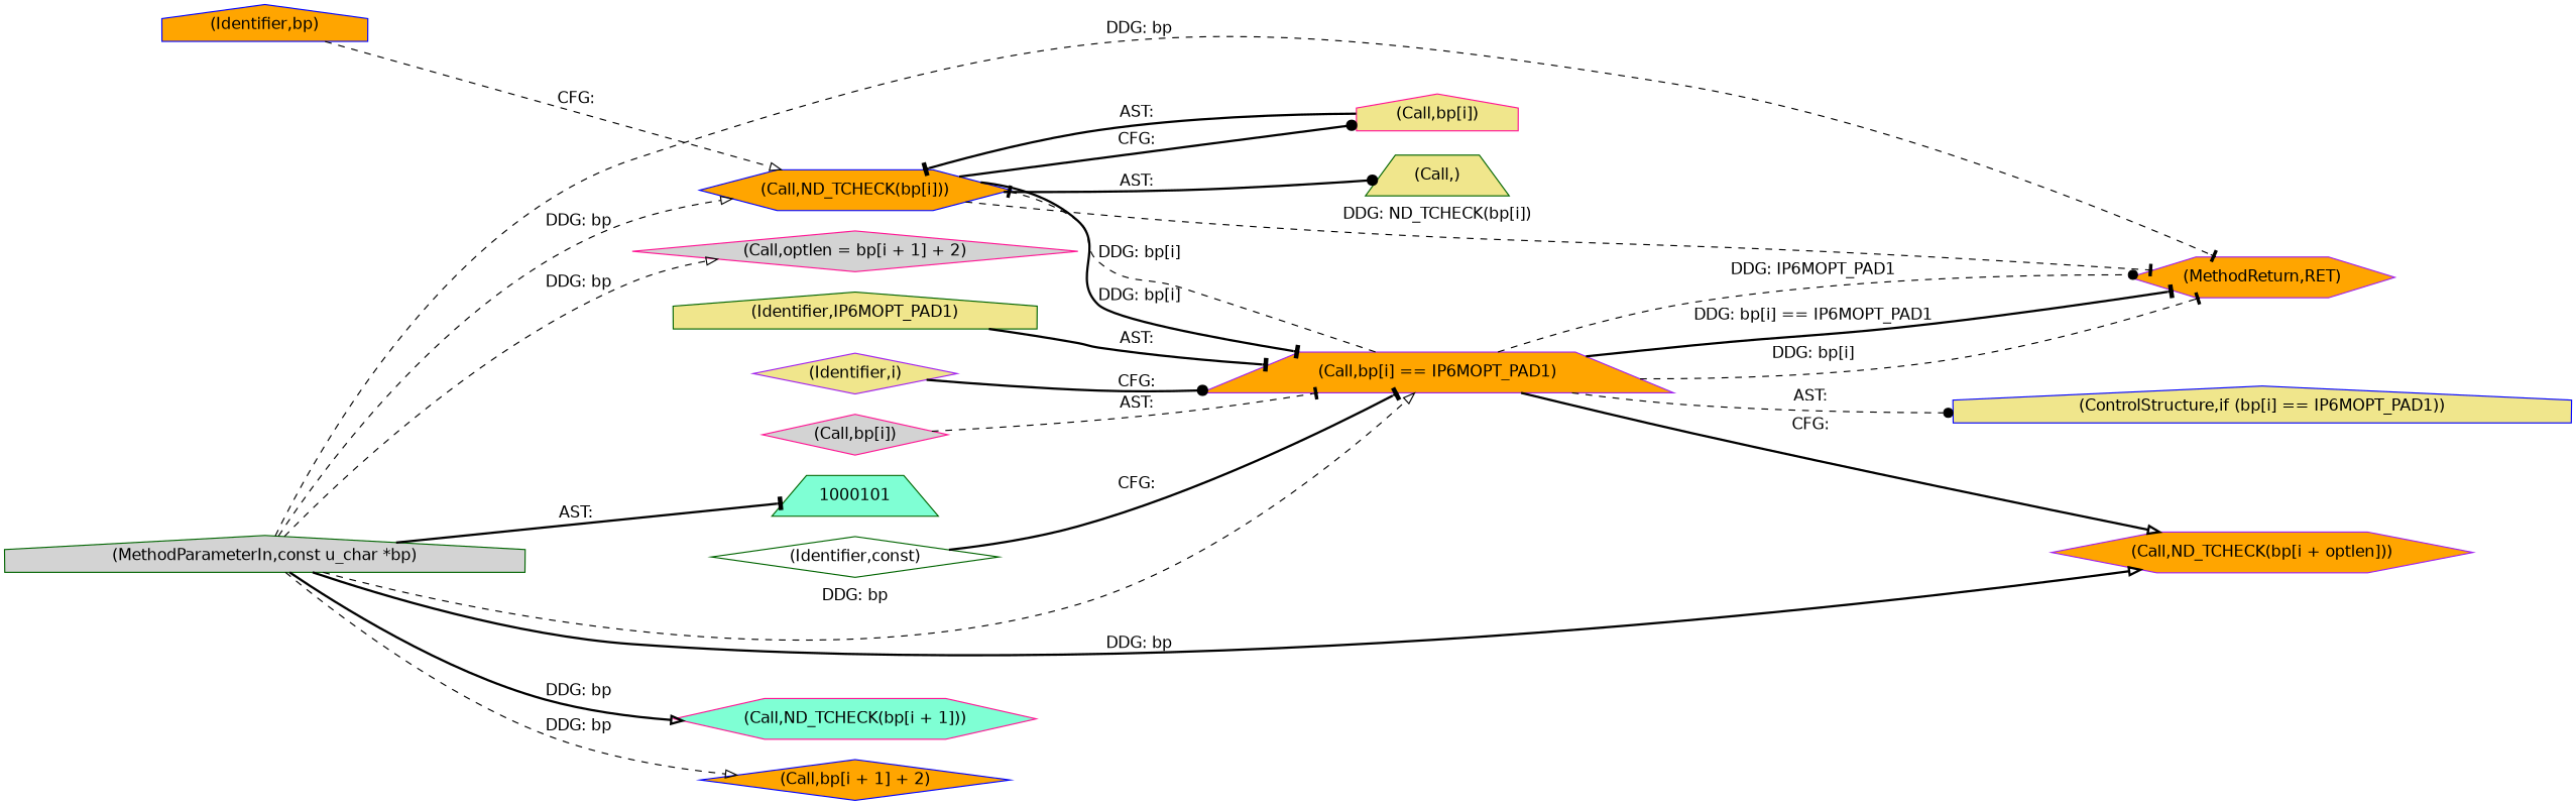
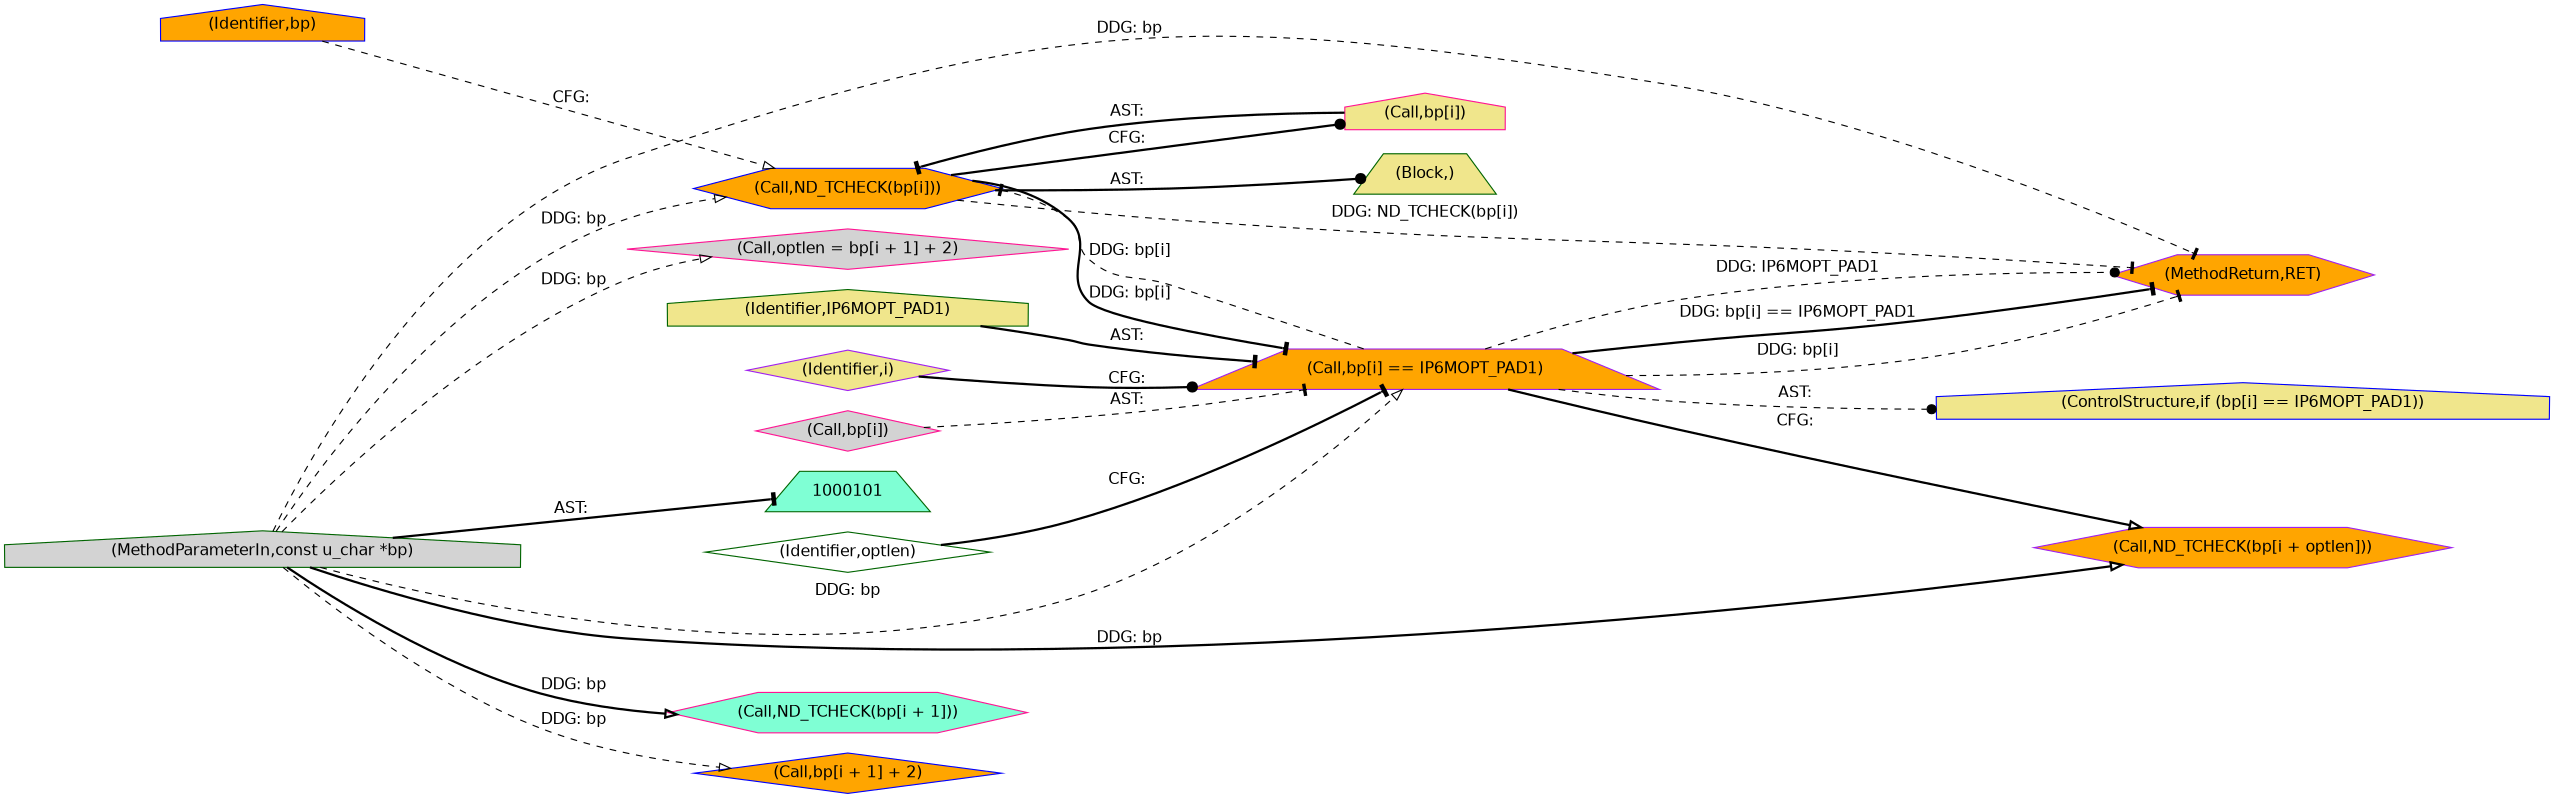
  digraph {
    fontname="DejaVu Sans"
    rankdir=LR
    node [color=darkgreen fillcolor=orange fontname="DejaVu Sans" shape=house style=filled]
    edge [arrowhead=tee fontname="DejaVu Sans" style=bold]
    n1 [color=blue label="(Call,ND_TCHECK(bp[i]))" shape=hexagon]
    n2 [color=purple label="(Call,bp[i] == IP6MOPT_PAD1)" shape=trapezium]
-   n3 [fillcolor=khaki label="(Call,)" shape=trapezium]
+   n3 [fillcolor=khaki label="(Block,)" shape=trapezium]
    n4 [color=purple label="(MethodReturn,RET)" shape=hexagon]
    n5 [color=deeppink fillcolor=khaki label="(Call,bp[i])"]
    n6 [color=blue fillcolor=khaki label="(ControlStructure,if (bp[i] == IP6MOPT_PAD1))"]
    n7 [color=purple label="(Call,ND_TCHECK(bp[i + optlen]))" shape=hexagon]
    n8 [fillcolor=khaki label="(Identifier,IP6MOPT_PAD1)"]
    n9 [fillcolor=lightgrey label="(MethodParameterIn,const u_char *bp)"]
    n10 [color=deeppink fillcolor=aquamarine label="(Call,ND_TCHECK(bp[i + 1]))" shape=hexagon]
    n11 [color=blue label="(Call,bp[i + 1] + 2)" shape=diamond]
    n12 [color=deeppink fillcolor=lightgrey label="(Call,optlen = bp[i + 1] + 2)" shape=diamond]
    1000101 [fillcolor=aquamarine shape=trapezium]
    n14 [color=blue label="(Identifier,bp)"]
    n15 [color=purple fillcolor=khaki label="(Identifier,i)" shape=diamond]
    n16 [color=deeppink fillcolor=lightgrey label="(Call,bp[i])" shape=diamond]
-   n17 [fillcolor=white label="(Identifier,const)" shape=diamond]
+   n17 [fillcolor=white label="(Identifier,optlen)" shape=diamond]
    n1 -> n2 [label="DDG: bp[i]"]
    n1 -> n3 [arrowhead=dot label="AST: "]
    n1 -> n4 [label="DDG: ND_TCHECK(bp[i])" style=dashed]
    n1 -> n5 [arrowhead=dot label="CFG: "]
    n2 -> n1 [label="DDG: bp[i]" style=dashed]
    n2 -> n4 [label="DDG: bp[i]" style=dashed]
    n2 -> n4 [arrowhead=dot label="DDG: IP6MOPT_PAD1" style=dashed]
    n2 -> n4 [label="DDG: bp[i] == IP6MOPT_PAD1"]
    n2 -> n6 [arrowhead=dot label="AST: " style=dashed]
    n2 -> n7 [arrowhead=onormal label="CFG: "]
    n5 -> n1 [label="AST: "]
    n8 -> n2 [label="AST: "]
    n9 -> n1 [arrowhead=onormal label="DDG: bp" style=dashed]
    n9 -> n2 [arrowhead=onormal label="DDG: bp" style=dashed]
    n9 -> n4 [label="DDG: bp" style=dashed]
    n9 -> n7 [arrowhead=onormal label="DDG: bp"]
    n9 -> n10 [arrowhead=onormal label="DDG: bp"]
    n9 -> n11 [arrowhead=onormal label="DDG: bp" style=dashed]
    n9 -> n12 [arrowhead=onormal label="DDG: bp" style=dashed]
    n9 -> 1000101 [label="AST: "]
    n14 -> n1 [arrowhead=onormal label="CFG: " style=dashed]
    n15 -> n2 [arrowhead=dot label="CFG: "]
    n16 -> n2 [label="AST: " style=dashed]
    n17 -> n2 [label="CFG: "]
  }
